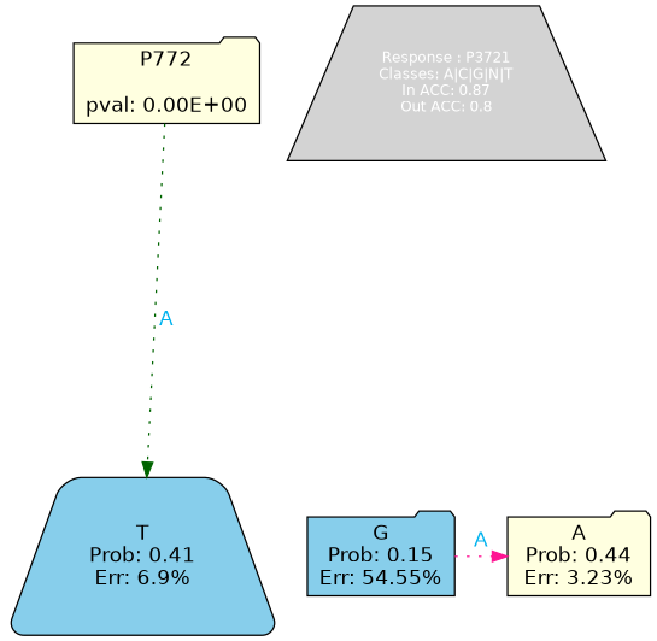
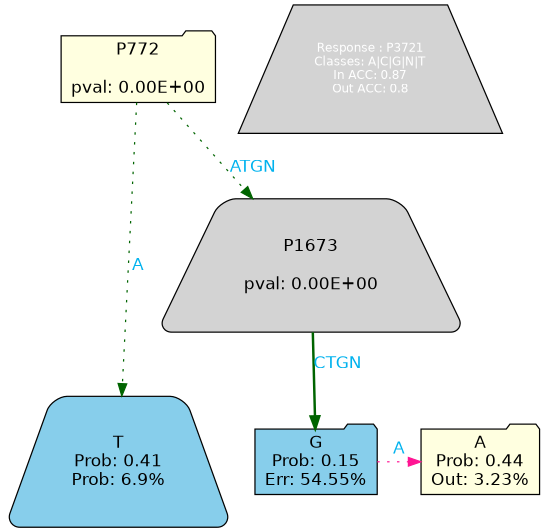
  digraph {
    ranksep=equally
    splines=polylines
    node [color=black fillcolor=lightyellow fontname=helvetica shape=folder style="filled, rounded"]
    edge [color=darkgreen fontcolor=deepskyblue2 fontname=helvetica style=dotted]
-   n1 [label="A\nProb: 0.44\nErr: 3.23%"]
+   n1 [label="A\nProb: 0.44\nOut: 3.23%"]
    n2 [fillcolor=skyblue label="G\nProb: 0.15\nErr: 54.55%"]
-   n3 [fillcolor=skyblue label="T\nProb: 0.41\nErr: 6.9%" shape=trapezium]
+   n3 [fillcolor=skyblue label="T\nProb: 0.41\nProb: 6.9%" shape=trapezium]
    n4 [align=left fillcolor=lightgrey fontcolor=white fontsize=10 label="Response : P3721\nClasses: A|C|G|N|T\nIn ACC: 0.87\nOut ACC: 0.8\n" shape=trapezium style=filled]
    n5 [label="P772\n\npval: 0.00E+00"]
+   n6 [fillcolor=lightgrey label="P1673\n\npval: 0.00E+00" shape=trapezium]
    subgraph sub_1 {
      rank=same
      n1
      n2
      n3
    }
    subgraph sub_2 {
      rank=same
      n4
      n5
    }
    n2 -> n1 [color=deeppink label=A]
    n5 -> n3 [label=A]
+   n5 -> n6 [label=ATGN]
+   n6 -> n2 [label=CTGN style=bold]
  }
